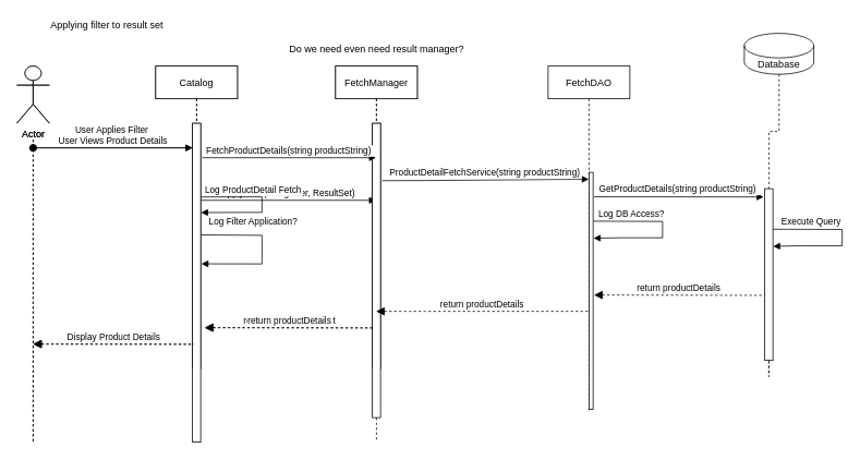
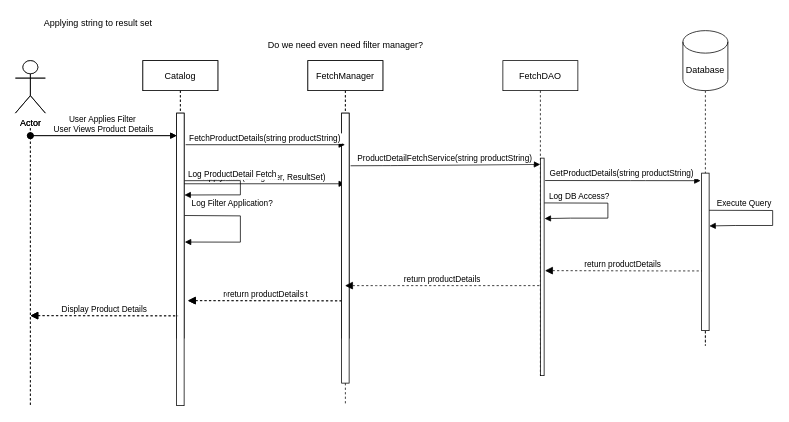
  <mxCell id="0" />
  <mxCell id="1" parent="0" />
  <mxCell id="2" value="Catalog" style="shape=umlLifeline;perimeter=lifelinePerimeter;container=1;collapsible=0;recursiveResize=0;rounded=0;shadow=0;strokeWidth=1;" parent="1" vertex="1"><mxGeometry x="190" y="80" width="100" height="370" as="geometry" /></mxCell>
  <mxCell id="3" value="" style="points=[];perimeter=orthogonalPerimeter;rounded=0;shadow=0;strokeWidth=1;" parent="2" vertex="1"><mxGeometry x="45" y="70" width="10" height="300" as="geometry" /></mxCell>
  <mxCell id="4" value="User Applies Filter &#10;to Result Set" style="verticalAlign=bottom;startArrow=oval;endArrow=block;startSize=8;shadow=0;strokeWidth=1;" parent="2" target="3" edge="1"><mxGeometry relative="1" as="geometry"><mxPoint x="-150" y="100" as="sourcePoint" /></mxGeometry></mxCell>
  <mxCell id="5" value="Log Filter Application?" style="verticalAlign=bottom;startArrow=none;endArrow=block;startSize=8;shadow=0;strokeWidth=1;startFill=0;exitX=1.052;exitY=0.455;exitDx=0;exitDy=0;exitPerimeter=0;rounded=0;entryX=1.086;entryY=0.573;entryDx=0;entryDy=0;entryPerimeter=0;" parent="2" source="3" target="3" edge="1"><mxGeometry x="-0.298" y="7" relative="1" as="geometry"><mxPoint x="60.0" y="170.0" as="sourcePoint" /><mxPoint x="56" y="200" as="targetPoint" /><Array as="points"><mxPoint x="130" y="207" /><mxPoint x="130" y="242" /></Array><mxPoint as="offset" /></mxGeometry></mxCell>
  <mxCell id="6" value="FilterManager?" style="shape=umlLifeline;perimeter=lifelinePerimeter;container=1;collapsible=0;recursiveResize=0;rounded=0;shadow=0;strokeWidth=1;" parent="1" vertex="1"><mxGeometry x="410" y="80" width="100" height="370" as="geometry" /></mxCell>
  <mxCell id="7" value="" style="points=[];perimeter=orthogonalPerimeter;rounded=0;shadow=0;strokeWidth=1;" parent="6" vertex="1"><mxGeometry x="45" y="70" width="10" height="300" as="geometry" /></mxCell>
  <mxCell id="8" style="edgeStyle=orthogonalEdgeStyle;rounded=0;orthogonalLoop=1;jettySize=auto;html=1;endArrow=none;endFill=0;dashed=1;" parent="1" edge="1"><mxGeometry relative="1" as="geometry"><mxPoint x="40" y="540" as="targetPoint" /><mxPoint x="40" y="170" as="sourcePoint" /><Array as="points"><mxPoint x="40" y="200" /></Array></mxGeometry></mxCell>
  <mxCell id="9" value="Actor" style="shape=umlActor;verticalLabelPosition=bottom;verticalAlign=top;html=1;outlineConnect=0;" parent="1" vertex="1"><mxGeometry x="20" y="80" width="40" height="70" as="geometry" /></mxCell>
  <mxCell id="10" value="ApplyFilter(string filter, ResultSet)" style="verticalAlign=bottom;startArrow=none;endArrow=block;startSize=8;shadow=0;strokeWidth=1;startFill=0;exitX=0.94;exitY=0.314;exitDx=0;exitDy=0;exitPerimeter=0;" parent="1" source="3" target="6" edge="1"><mxGeometry relative="1" as="geometry"><mxPoint x="250" y="210" as="sourcePoint" /><mxPoint x="440" y="219" as="targetPoint" /></mxGeometry></mxCell>
  <mxCell id="11" value="return filteredResultSet" style="verticalAlign=bottom;startArrow=block;endArrow=none;startSize=8;shadow=0;strokeWidth=1;startFill=1;entryX=-0.067;entryY=0.652;entryDx=0;entryDy=0;entryPerimeter=0;endFill=0;dashed=1;" parent="1" edge="1"><mxGeometry relative="1" as="geometry"><mxPoint x="250" y="400" as="sourcePoint" /><mxPoint x="457" y="400.3" as="targetPoint" /></mxGeometry></mxCell>
  <mxCell id="12" value="Display Filtered Results" style="verticalAlign=bottom;startArrow=block;endArrow=none;startSize=8;shadow=0;strokeWidth=1;startFill=1;entryX=-0.067;entryY=0.652;entryDx=0;entryDy=0;entryPerimeter=0;endFill=0;dashed=1;" parent="1" edge="1"><mxGeometry relative="1" as="geometry"><mxPoint x="40" y="420" as="sourcePoint" /><mxPoint x="237" y="420.3" as="targetPoint" /></mxGeometry></mxCell>
- <mxCell id="13" value="Applying filter to result set" style="text;html=1;align=center;verticalAlign=middle;resizable=0;points=[];autosize=1;" parent="1" vertex="1"><mxGeometry x="55" y="20" width="150" height="20" as="geometry" /></mxCell>
- <mxCell id="14" value="Do we need even need result manager?" style="text;html=1;align=center;verticalAlign=middle;resizable=0;points=[];autosize=1;" parent="1" vertex="1"><mxGeometry x="350" y="50" width="220" height="20" as="geometry" /></mxCell>
+ <mxCell id="13" value="Applying string to result set" style="text;html=1;align=center;verticalAlign=middle;resizable=0;points=[];autosize=1;" parent="1" vertex="1"><mxGeometry x="55" y="20" width="150" height="20" as="geometry" /></mxCell>
+ <mxCell id="14" value="Do we need even need filter manager?" style="text;html=1;align=center;verticalAlign=middle;resizable=0;points=[];autosize=1;" parent="1" vertex="1"><mxGeometry x="350" y="50" width="220" height="20" as="geometry" /></mxCell>
  <mxCell id="15" value="Catalog" style="shape=umlLifeline;perimeter=lifelinePerimeter;container=1;collapsible=0;recursiveResize=0;rounded=0;shadow=0;strokeWidth=1;" vertex="1" parent="1"><mxGeometry x="190" y="80" width="100" height="460" as="geometry" /></mxCell>
  <mxCell id="16" value="" style="points=[];perimeter=orthogonalPerimeter;rounded=0;shadow=0;strokeWidth=1;" vertex="1" parent="15"><mxGeometry x="45" y="70" width="10" height="390" as="geometry" /></mxCell>
  <mxCell id="17" value="User Views Product Details" style="verticalAlign=bottom;startArrow=oval;endArrow=block;startSize=8;shadow=0;strokeWidth=1;" edge="1" parent="15" target="16"><mxGeometry relative="1" as="geometry"><mxPoint x="-150" y="100" as="sourcePoint" /></mxGeometry></mxCell>
  <mxCell id="18" value="Log ProductDetail Fetch" style="verticalAlign=bottom;startArrow=none;endArrow=block;startSize=8;shadow=0;strokeWidth=1;startFill=0;rounded=0;exitX=1.056;exitY=0.231;exitDx=0;exitDy=0;exitPerimeter=0;entryX=1.04;entryY=0.28;entryDx=0;entryDy=0;entryPerimeter=0;" edge="1" parent="15" source="16" target="16"><mxGeometry x="-0.233" relative="1" as="geometry"><mxPoint x="60.0" y="170.0" as="sourcePoint" /><mxPoint x="56" y="200" as="targetPoint" /><Array as="points"><mxPoint x="110" y="160" /><mxPoint x="130" y="160" /><mxPoint x="130" y="179" /><mxPoint x="100" y="179" /></Array><mxPoint as="offset" /></mxGeometry></mxCell>
  <mxCell id="19" value="FetchManager" style="shape=umlLifeline;perimeter=lifelinePerimeter;container=1;collapsible=0;recursiveResize=0;rounded=0;shadow=0;strokeWidth=1;" vertex="1" parent="1"><mxGeometry x="410" y="80" width="100" height="460" as="geometry" /></mxCell>
  <mxCell id="20" value="" style="points=[];perimeter=orthogonalPerimeter;rounded=0;shadow=0;strokeWidth=1;" vertex="1" parent="19"><mxGeometry x="45" y="70" width="10" height="360" as="geometry" /></mxCell>
  <mxCell id="21" style="edgeStyle=orthogonalEdgeStyle;rounded=0;orthogonalLoop=1;jettySize=auto;html=1;endArrow=none;endFill=0;dashed=1;" edge="1" parent="1"><mxGeometry relative="1" as="geometry"><mxPoint x="40" y="540" as="targetPoint" /><mxPoint x="40" y="170" as="sourcePoint" /><Array as="points"><mxPoint x="40" y="200" /></Array></mxGeometry></mxCell>
  <mxCell id="22" value="Actor" style="shape=umlActor;verticalLabelPosition=bottom;verticalAlign=top;html=1;outlineConnect=0;" vertex="1" parent="1"><mxGeometry x="20" y="80" width="40" height="70" as="geometry" /></mxCell>
  <mxCell id="23" value="FetchProductDetails(string productString)" style="verticalAlign=bottom;startArrow=none;endArrow=block;startSize=8;shadow=0;strokeWidth=1;startFill=0;exitX=1.2;exitY=0.108;exitDx=0;exitDy=0;exitPerimeter=0;" edge="1" parent="1" source="16" target="19"><mxGeometry relative="1" as="geometry"><mxPoint x="250" y="210" as="sourcePoint" /><mxPoint x="440" y="219" as="targetPoint" /></mxGeometry></mxCell>
  <mxCell id="24" value="FetchDAO" style="shape=umlLifeline;perimeter=lifelinePerimeter;container=1;collapsible=0;recursiveResize=0;rounded=0;shadow=0;strokeWidth=1;size=40;" vertex="1" parent="1"><mxGeometry x="670" y="80" width="100" height="420" as="geometry" /></mxCell>
  <mxCell id="25" value="" style="points=[];perimeter=orthogonalPerimeter;rounded=0;shadow=0;strokeWidth=1;" vertex="1" parent="24"><mxGeometry x="50" y="130" width="5" height="290" as="geometry" /></mxCell>
  <mxCell id="26" value="Log DB Access?" style="verticalAlign=bottom;startArrow=none;endArrow=block;startSize=8;shadow=0;strokeWidth=1;startFill=0;rounded=0;exitX=1.056;exitY=0.206;exitDx=0;exitDy=0;exitPerimeter=0;entryX=1.111;entryY=0.278;entryDx=0;entryDy=0;entryPerimeter=0;" edge="1" parent="24" source="25" target="25"><mxGeometry x="-0.502" relative="1" as="geometry"><mxPoint x="60" y="190" as="sourcePoint" /><mxPoint x="70" y="210" as="targetPoint" /><Array as="points"><mxPoint x="140" y="190" /><mxPoint x="140" y="210" /><mxPoint x="90" y="210" /></Array><mxPoint as="offset" /></mxGeometry></mxCell>
- <mxCell id="27" value="Database" style="shape=cylinder3;whiteSpace=wrap;html=1;boundedLbl=1;backgroundOutline=1;size=15;" vertex="1" parent="1"><mxGeometry x="910" y="40" width="85" height="50" as="geometry" /></mxCell>
+ <mxCell id="27" value="Database" style="shape=cylinder3;whiteSpace=wrap;html=1;boundedLbl=1;backgroundOutline=1;size=15;" vertex="1" parent="1"><mxGeometry x="910" y="40" width="60" height="80" as="geometry" /></mxCell>
  <mxCell id="28" value="ProductDetailFetchService(string productString)" style="verticalAlign=bottom;startArrow=none;endArrow=block;startSize=8;shadow=0;strokeWidth=1;startFill=0;exitX=1.194;exitY=0.195;exitDx=0;exitDy=0;exitPerimeter=0;entryX=-0.04;entryY=0.029;entryDx=0;entryDy=0;entryPerimeter=0;" edge="1" parent="1" source="20" target="25"><mxGeometry relative="1" as="geometry"><mxPoint x="490" y="220" as="sourcePoint" /><mxPoint x="650" y="299" as="targetPoint" /><Array as="points"><mxPoint x="520" y="220" /></Array></mxGeometry></mxCell>
  <mxCell id="29" style="edgeStyle=orthogonalEdgeStyle;rounded=0;orthogonalLoop=1;jettySize=auto;html=1;dashed=1;startArrow=none;startFill=0;endArrow=none;endFill=0;" edge="1" parent="1" source="31"><mxGeometry relative="1" as="geometry"><mxPoint x="940" y="430" as="targetPoint" /><mxPoint x="940" y="155" as="sourcePoint" /></mxGeometry></mxCell>
  <mxCell id="30" value="GetProductDetails(string productString) " style="verticalAlign=bottom;startArrow=none;endArrow=block;startSize=8;shadow=0;strokeWidth=1;startFill=0;exitX=1.267;exitY=0.103;exitDx=0;exitDy=0;exitPerimeter=0;entryX=-0.133;entryY=0.048;entryDx=0;entryDy=0;entryPerimeter=0;" edge="1" parent="1" source="25" target="31"><mxGeometry relative="1" as="geometry"><mxPoint x="730" y="240" as="sourcePoint" /><mxPoint x="935" y="320" as="targetPoint" /><Array as="points"><mxPoint x="850" y="240" /></Array></mxGeometry></mxCell>
  <mxCell id="31" value="" style="points=[];perimeter=orthogonalPerimeter;rounded=0;shadow=0;strokeWidth=1;" vertex="1" parent="1"><mxGeometry x="935" y="230" width="10" height="210" as="geometry" /></mxCell>
  <mxCell id="32" style="edgeStyle=orthogonalEdgeStyle;rounded=0;orthogonalLoop=1;jettySize=auto;html=1;dashed=1;startArrow=none;startFill=0;endArrow=none;endFill=0;" edge="1" parent="1" source="27" target="31"><mxGeometry relative="1" as="geometry"><mxPoint x="940" y="430" as="targetPoint" /><mxPoint x="940" y="120" as="sourcePoint" /></mxGeometry></mxCell>
  <mxCell id="33" value="return productDetails" style="verticalAlign=bottom;startArrow=block;endArrow=none;startSize=8;shadow=0;strokeWidth=1;startFill=1;endFill=0;dashed=1;" edge="1" parent="1" source="19" target="24"><mxGeometry relative="1" as="geometry"><mxPoint x="480" y="380" as="sourcePoint" /><mxPoint x="648.89" y="380.4" as="targetPoint" /><Array as="points"><mxPoint x="510" y="380" /></Array></mxGeometry></mxCell>
  <mxCell id="34" value="return productDetails" style="verticalAlign=bottom;startArrow=block;endArrow=none;startSize=8;shadow=0;strokeWidth=1;startFill=1;entryX=-0.067;entryY=0.652;entryDx=0;entryDy=0;entryPerimeter=0;endFill=0;dashed=1;" edge="1" parent="1"><mxGeometry relative="1" as="geometry"><mxPoint x="250" y="400" as="sourcePoint" /><mxPoint x="457" y="400.3" as="targetPoint" /></mxGeometry></mxCell>
  <mxCell id="35" value="Display Product Details" style="verticalAlign=bottom;startArrow=block;endArrow=none;startSize=8;shadow=0;strokeWidth=1;startFill=1;entryX=-0.067;entryY=0.652;entryDx=0;entryDy=0;entryPerimeter=0;endFill=0;dashed=1;" edge="1" parent="1"><mxGeometry relative="1" as="geometry"><mxPoint x="40" y="420" as="sourcePoint" /><mxPoint x="237" y="420.3" as="targetPoint" /></mxGeometry></mxCell>
  <mxCell id="36" value="return productDetails" style="verticalAlign=bottom;startArrow=block;endArrow=none;startSize=8;shadow=0;strokeWidth=1;startFill=1;exitX=1;exitY=0.548;exitDx=0;exitDy=0;exitPerimeter=0;entryX=-0.111;entryY=0.75;entryDx=0;entryDy=0;entryPerimeter=0;endFill=0;dashed=1;" edge="1" parent="1"><mxGeometry relative="1" as="geometry"><mxPoint x="726.11" y="360" as="sourcePoint" /><mxPoint x="935" y="360.4" as="targetPoint" /><Array as="points"><mxPoint x="881.11" y="360.4" /></Array></mxGeometry></mxCell>
  <mxCell id="37" value="Execute Query" style="verticalAlign=bottom;startArrow=none;endArrow=block;startSize=8;shadow=0;strokeWidth=1;startFill=0;rounded=0;exitX=1.056;exitY=0.206;exitDx=0;exitDy=0;exitPerimeter=0;entryX=1.111;entryY=0.278;entryDx=0;entryDy=0;entryPerimeter=0;" edge="1" parent="1"><mxGeometry x="-0.502" relative="1" as="geometry"><mxPoint x="945" y="279.56" as="sourcePoint" /><mxPoint x="945.275" y="300.44" as="targetPoint" /><Array as="points"><mxPoint x="1029.72" y="279.82" /><mxPoint x="1029.72" y="299.82" /><mxPoint x="979.72" y="299.82" /></Array><mxPoint as="offset" /></mxGeometry></mxCell>
